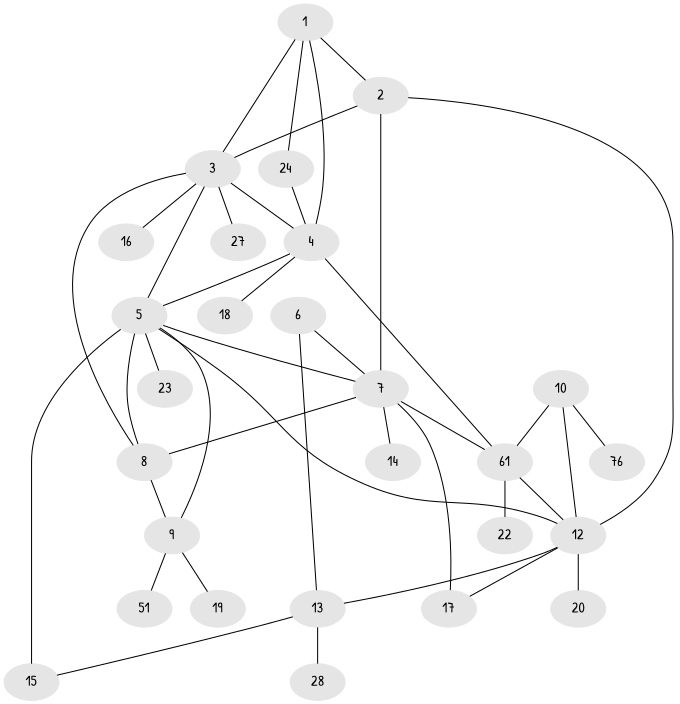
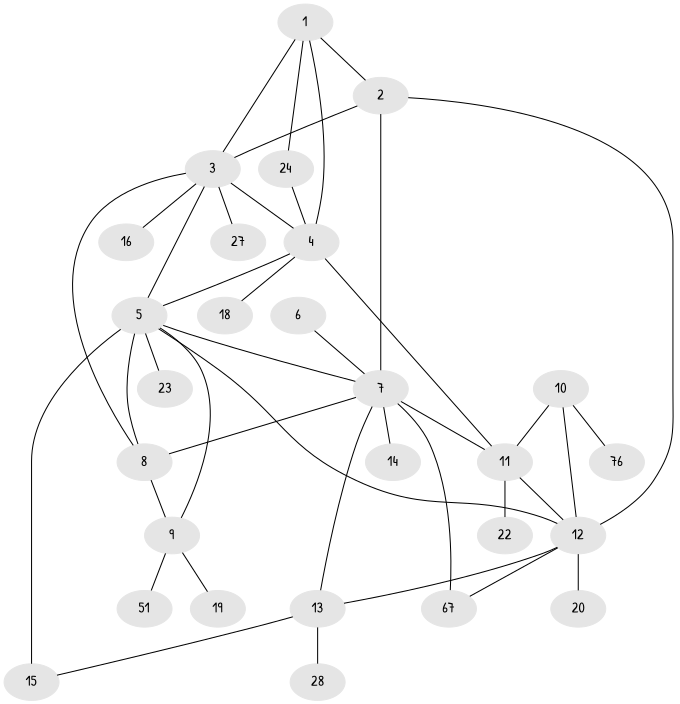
  graph {
    fontname="Patrick Hand"
    node [color=gray90 fontname="Patrick Hand" style=filled]
    edge [fontname="Patrick Hand" weight=1.0]
    1
    2
    3
    4
    24
    7
    12
    5
    8
    16
    27
-   11 [label=61]
+   11
    18
    13
    14
-   17
+   17 [label=67]
    20
    9
    15
    23
    22
    6
    19
    n24 [label=51]
    28
    10
    n27 [label=76]
    1 -- 2
    1 -- 3
    1 -- 4
    1 -- 24
    2 -- 3 [weight=4.0]
    2 -- 7
    2 -- 12
    3 -- 4
    3 -- 5
    3 -- 8
    3 -- 16
    3 -- 27
    4 -- 5
    4 -- 11
    4 -- 18
    24 -- 4
    7 -- 8
    7 -- 11 [weight=2.0]
-   6 -- 13 [weight=3.0]
+   7 -- 13 [weight=3.0]
    7 -- 14 [weight=2.0]
    7 -- 17 [weight=2.0]
    12 -- 13
    12 -- 17
    12 -- 20
    5 -- 7
    5 -- 12
    5 -- 8
    5 -- 9
    5 -- 15 [weight=5.0]
    5 -- 23
    8 -- 9
    11 -- 12
    11 -- 22
    13 -- 15
    13 -- 28
    9 -- 19
    9 -- n24
    6 -- 7
    10 -- 12 [weight=2.0]
    10 -- 11 [weight=2.0]
    10 -- n27
  }
